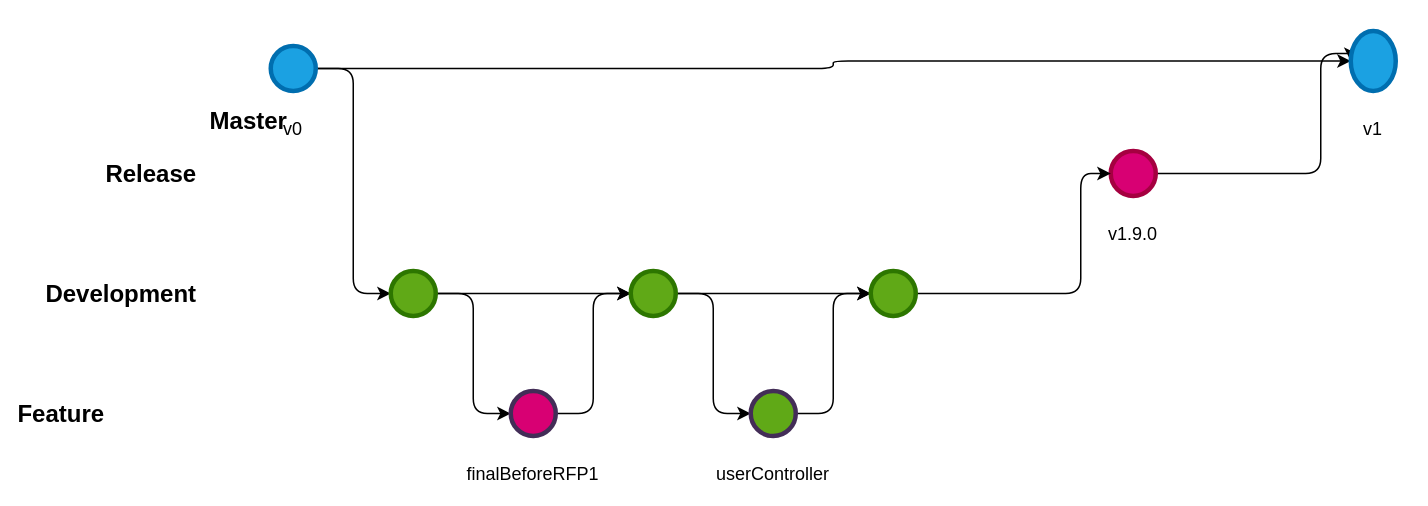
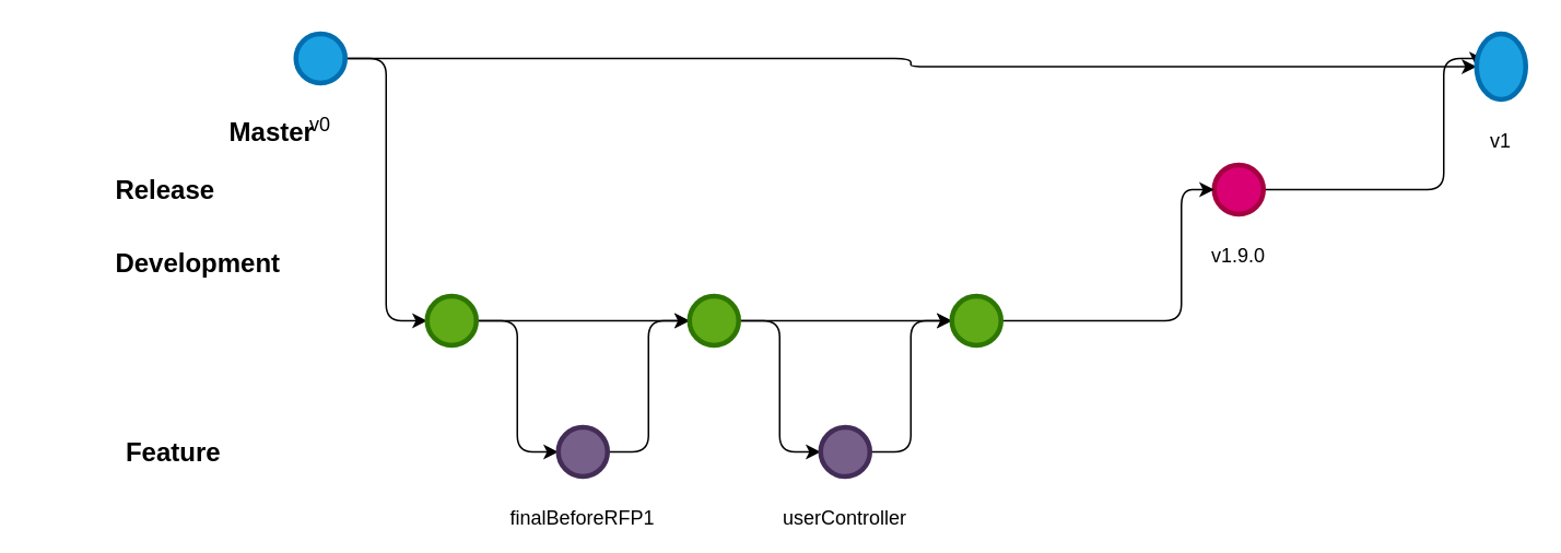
  <mxCell id="0" />
  <mxCell id="1" parent="0" />
  <mxCell id="2" style="edgeStyle=orthogonalEdgeStyle;shape=connector;rounded=1;jumpStyle=none;orthogonalLoop=1;jettySize=auto;html=1;entryX=0;entryY=0.5;entryDx=0;entryDy=0;labelBackgroundColor=default;fontFamily=Helvetica;fontSize=12;fontColor=default;endArrow=classic;endFill=1;strokeColor=default;" edge="1" parent="1" source="4" target="9"><mxGeometry relative="1" as="geometry" /></mxCell>
  <mxCell id="3" value="" style="edgeStyle=orthogonalEdgeStyle;shape=connector;rounded=1;jumpStyle=none;orthogonalLoop=1;jettySize=auto;html=1;labelBackgroundColor=default;fontFamily=Helvetica;fontSize=12;fontColor=default;endArrow=classic;endFill=1;strokeColor=default;" edge="1" parent="1" source="4" target="19"><mxGeometry relative="1" as="geometry" /></mxCell>
- <mxCell id="4" value="&lt;p&gt;&lt;font color=&quot;#000000&quot;&gt;v0&lt;/font&gt;&lt;/p&gt;" style="ellipse;whiteSpace=wrap;html=1;aspect=fixed;fillColor=#1ba1e2;strokeColor=#006EAF;strokeWidth=3;perimeterSpacing=0;shadow=0;sketch=0;fontColor=#ffffff;labelPosition=center;verticalLabelPosition=bottom;align=center;verticalAlign=top;" vertex="1" parent="1"><mxGeometry x="180" y="30" width="30" height="30" as="geometry" /></mxCell>
+ <mxCell id="4" value="&lt;p&gt;&lt;font color=&quot;#000000&quot;&gt;v0&lt;/font&gt;&lt;/p&gt;" style="ellipse;whiteSpace=wrap;html=1;aspect=fixed;fillColor=#1ba1e2;strokeColor=#006EAF;strokeWidth=3;perimeterSpacing=0;shadow=0;sketch=0;fontColor=#ffffff;labelPosition=center;verticalLabelPosition=bottom;align=center;verticalAlign=top;" vertex="1" parent="1"><mxGeometry x="180" y="20" width="30" height="30" as="geometry" /></mxCell>
  <mxCell id="5" style="edgeStyle=orthogonalEdgeStyle;shape=connector;rounded=1;jumpStyle=none;orthogonalLoop=1;jettySize=auto;html=1;entryX=0;entryY=0.5;entryDx=0;entryDy=0;labelBackgroundColor=default;fontFamily=Helvetica;fontSize=12;fontColor=default;endArrow=classic;endFill=1;strokeColor=default;" edge="1" parent="1" source="6" target="19"><mxGeometry relative="1" as="geometry"><Array as="points"><mxPoint x="880" y="115" /><mxPoint x="880" y="35" /></Array></mxGeometry></mxCell>
  <mxCell id="6" value="&lt;p&gt;&lt;font color=&quot;#000000&quot;&gt;v1.9.0&lt;/font&gt;&lt;/p&gt;" style="ellipse;whiteSpace=wrap;html=1;aspect=fixed;fillColor=#d80073;strokeColor=#A50040;strokeWidth=3;perimeterSpacing=0;shadow=0;sketch=0;labelPosition=center;verticalLabelPosition=bottom;align=center;verticalAlign=top;fontColor=#ffffff;" vertex="1" parent="1"><mxGeometry x="740" y="100" width="30" height="30" as="geometry" /></mxCell>
  <mxCell id="7" style="edgeStyle=orthogonalEdgeStyle;shape=connector;rounded=1;jumpStyle=none;orthogonalLoop=1;jettySize=auto;html=1;entryX=0;entryY=0.5;entryDx=0;entryDy=0;labelBackgroundColor=default;fontFamily=Helvetica;fontSize=12;fontColor=default;endArrow=classic;endFill=1;strokeColor=default;" edge="1" parent="1" source="9" target="11"><mxGeometry relative="1" as="geometry" /></mxCell>
  <mxCell id="8" value="" style="edgeStyle=orthogonalEdgeStyle;shape=connector;rounded=1;jumpStyle=none;orthogonalLoop=1;jettySize=auto;html=1;labelBackgroundColor=default;fontFamily=Helvetica;fontSize=12;fontColor=default;endArrow=classic;endFill=1;strokeColor=default;" edge="1" parent="1" source="9" target="14"><mxGeometry relative="1" as="geometry" /></mxCell>
  <mxCell id="9" value="&lt;p&gt;v0.01&lt;/p&gt;" style="ellipse;whiteSpace=wrap;html=1;aspect=fixed;fillColor=#60a917;strokeColor=#2D7600;strokeWidth=3;perimeterSpacing=0;shadow=0;sketch=0;labelPosition=center;verticalLabelPosition=bottom;align=center;verticalAlign=top;fontColor=#ffffff;" vertex="1" parent="1"><mxGeometry x="260" y="180" width="30" height="30" as="geometry" /></mxCell>
  <mxCell id="10" style="edgeStyle=orthogonalEdgeStyle;shape=connector;rounded=1;jumpStyle=none;orthogonalLoop=1;jettySize=auto;html=1;entryX=0;entryY=0.5;entryDx=0;entryDy=0;labelBackgroundColor=default;fontFamily=Helvetica;fontSize=12;fontColor=default;endArrow=classic;endFill=1;strokeColor=default;" edge="1" parent="1" source="11" target="14"><mxGeometry relative="1" as="geometry" /></mxCell>
- <mxCell id="11" value="&lt;p&gt;&lt;font color=&quot;#000000&quot;&gt;finalBeforeRFP1&lt;/font&gt;&lt;/p&gt;" style="ellipse;whiteSpace=wrap;html=1;aspect=fixed;fillColor=#d80073;strokeColor=#432D57;strokeWidth=3;perimeterSpacing=0;shadow=0;sketch=0;labelPosition=center;verticalLabelPosition=bottom;align=center;verticalAlign=top;fontColor=#ffffff;" vertex="1" parent="1"><mxGeometry x="340" y="260" width="30" height="30" as="geometry" /></mxCell>
+ <mxCell id="11" value="&lt;p&gt;&lt;font color=&quot;#000000&quot;&gt;finalBeforeRFP1&lt;/font&gt;&lt;/p&gt;" style="ellipse;whiteSpace=wrap;html=1;aspect=fixed;fillColor=#76608a;strokeColor=#432D57;strokeWidth=3;perimeterSpacing=0;shadow=0;sketch=0;labelPosition=center;verticalLabelPosition=bottom;align=center;verticalAlign=top;fontColor=#ffffff;" vertex="1" parent="1"><mxGeometry x="340" y="260" width="30" height="30" as="geometry" /></mxCell>
  <mxCell id="12" style="edgeStyle=orthogonalEdgeStyle;shape=connector;rounded=1;jumpStyle=none;orthogonalLoop=1;jettySize=auto;html=1;entryX=0;entryY=0.5;entryDx=0;entryDy=0;labelBackgroundColor=default;fontFamily=Helvetica;fontSize=12;fontColor=default;endArrow=classic;endFill=1;strokeColor=default;" edge="1" parent="1" source="14" target="16"><mxGeometry relative="1" as="geometry" /></mxCell>
  <mxCell id="13" value="" style="edgeStyle=orthogonalEdgeStyle;shape=connector;rounded=1;jumpStyle=none;orthogonalLoop=1;jettySize=auto;html=1;labelBackgroundColor=default;fontFamily=Helvetica;fontSize=12;fontColor=default;endArrow=classic;endFill=1;strokeColor=default;" edge="1" parent="1" source="14" target="18"><mxGeometry relative="1" as="geometry" /></mxCell>
  <mxCell id="14" value="&lt;p&gt;v0.01&lt;/p&gt;" style="ellipse;whiteSpace=wrap;html=1;aspect=fixed;fillColor=#60a917;strokeColor=#2D7600;strokeWidth=3;perimeterSpacing=0;shadow=0;sketch=0;labelPosition=center;verticalLabelPosition=bottom;align=center;verticalAlign=top;fontColor=#ffffff;" vertex="1" parent="1"><mxGeometry x="420" y="180" width="30" height="30" as="geometry" /></mxCell>
  <mxCell id="15" style="edgeStyle=orthogonalEdgeStyle;shape=connector;rounded=1;jumpStyle=none;orthogonalLoop=1;jettySize=auto;html=1;entryX=0;entryY=0.5;entryDx=0;entryDy=0;labelBackgroundColor=default;fontFamily=Helvetica;fontSize=12;fontColor=default;endArrow=classic;endFill=1;strokeColor=default;" edge="1" parent="1" source="16" target="18"><mxGeometry relative="1" as="geometry" /></mxCell>
- <mxCell id="16" value="&lt;p&gt;userController&lt;/p&gt;" style="ellipse;whiteSpace=wrap;html=1;aspect=fixed;fillColor=#60a917;strokeColor=#432D57;strokeWidth=3;perimeterSpacing=0;shadow=0;sketch=0;labelPosition=center;verticalLabelPosition=bottom;align=center;verticalAlign=top;fontColor=#000000;" vertex="1" parent="1"><mxGeometry x="500" y="260" width="30" height="30" as="geometry" /></mxCell>
+ <mxCell id="16" value="&lt;p&gt;userController&lt;/p&gt;" style="ellipse;whiteSpace=wrap;html=1;aspect=fixed;fillColor=#76608a;strokeColor=#432D57;strokeWidth=3;perimeterSpacing=0;shadow=0;sketch=0;labelPosition=center;verticalLabelPosition=bottom;align=center;verticalAlign=top;fontColor=#000000;" vertex="1" parent="1"><mxGeometry x="500" y="260" width="30" height="30" as="geometry" /></mxCell>
  <mxCell id="17" style="edgeStyle=orthogonalEdgeStyle;shape=connector;rounded=1;jumpStyle=none;orthogonalLoop=1;jettySize=auto;html=1;entryX=0;entryY=0.5;entryDx=0;entryDy=0;labelBackgroundColor=default;fontFamily=Helvetica;fontSize=12;fontColor=default;endArrow=classic;endFill=1;strokeColor=default;" edge="1" parent="1" source="18" target="6"><mxGeometry relative="1" as="geometry"><Array as="points"><mxPoint x="720" y="195" /><mxPoint x="720" y="115" /></Array></mxGeometry></mxCell>
  <mxCell id="18" value="&lt;p&gt;v0.01&lt;/p&gt;" style="ellipse;whiteSpace=wrap;html=1;aspect=fixed;fillColor=#60a917;strokeColor=#2D7600;strokeWidth=3;perimeterSpacing=0;shadow=0;sketch=0;labelPosition=center;verticalLabelPosition=bottom;align=center;verticalAlign=top;fontColor=#ffffff;" vertex="1" parent="1"><mxGeometry x="580" y="180" width="30" height="30" as="geometry" /></mxCell>
  <mxCell id="19" value="&lt;p&gt;v1&lt;/p&gt;" style="ellipse;whiteSpace=wrap;html=1;aspect=fixed;fillColor=#1ba1e2;strokeColor=#006EAF;strokeWidth=3;perimeterSpacing=0;shadow=0;sketch=0;fontColor=#000000;labelPosition=center;verticalLabelPosition=bottom;align=center;verticalAlign=top;" vertex="1" parent="1"><mxGeometry x="900" y="20" width="30" height="40" as="geometry" /></mxCell>
  <mxCell id="20" value="Master" style="text;html=1;align=center;verticalAlign=middle;resizable=0;points=[];autosize=1;strokeColor=none;fillColor=none;fontSize=16;fontFamily=Helvetica;fontColor=default;fontStyle=1" vertex="1" parent="1"><mxGeometry x="130" y="70" width="70" height="20" as="geometry" /></mxCell>
  <mxCell id="21" value="Release" style="text;html=1;align=center;verticalAlign=middle;resizable=0;points=[];autosize=1;strokeColor=none;fillColor=none;fontSize=16;fontFamily=Helvetica;fontColor=default;fontStyle=1" vertex="1" parent="1"><mxGeometry x="60" y="105" width="80" height="20" as="geometry" /></mxCell>
- <mxCell id="22" value="Development" style="text;html=1;align=center;verticalAlign=middle;resizable=0;points=[];autosize=1;strokeColor=none;fillColor=none;fontSize=16;fontFamily=Helvetica;fontColor=default;fontStyle=1" vertex="1" parent="1"><mxGeometry x="20" y="185" width="120" height="20" as="geometry" /></mxCell>
- <mxCell id="23" value="Feature" style="text;html=1;align=center;verticalAlign=middle;resizable=0;points=[];autosize=1;strokeColor=none;fillColor=none;fontSize=16;fontFamily=Helvetica;fontColor=default;fontStyle=1" vertex="1" parent="1"><mxGeometry x="5" y="265" width="70" height="20" as="geometry" /></mxCell>
+ <mxCell id="22" value="Development" style="text;html=1;align=center;verticalAlign=middle;resizable=0;points=[];autosize=1;strokeColor=none;fillColor=none;fontSize=16;fontFamily=Helvetica;fontColor=default;fontStyle=1" vertex="1" parent="1"><mxGeometry x="60" y="150" width="120" height="20" as="geometry" /></mxCell>
+ <mxCell id="23" value="Feature" style="text;html=1;align=center;verticalAlign=middle;resizable=0;points=[];autosize=1;strokeColor=none;fillColor=none;fontSize=16;fontFamily=Helvetica;fontColor=default;fontStyle=1" vertex="1" parent="1"><mxGeometry x="70" y="265" width="70" height="20" as="geometry" /></mxCell>
